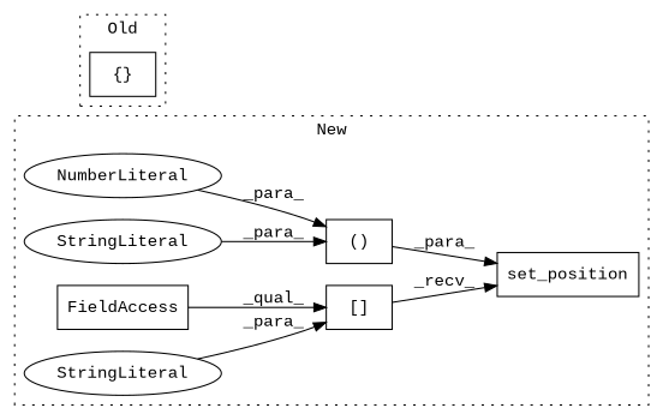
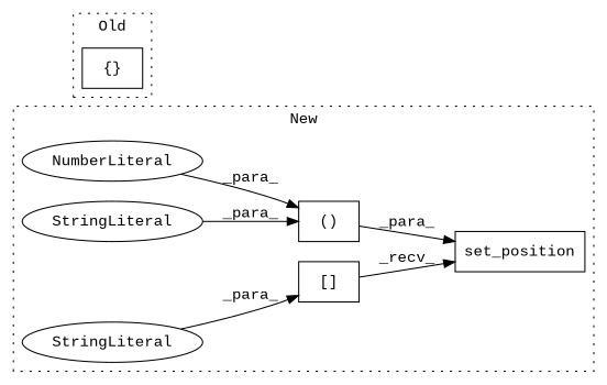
  digraph {
    rankdir=LR
    fontname="Liberation Mono"
    node [a=45 l=9 s=1858 shape=box fontname="Liberation Mono"]
    edge [fontname="Liberation Mono"]
    n1 [a=32 l="20,2" label=set_position s="1838,1882"]
    n2 [a=106 l=24 label="()"]
    n3 [a=34 l=2 label=NumberLiteral s=1880 shape=ellipse]
    n4 [a=2 l="10,1" label="[]" s="1820,1836"]
    n5 [l=6 label=StringLiteral s=1830 shape=ellipse]
    n6 [label=StringLiteral shape=ellipse]
-   n7 [a=22 label=FieldAccess s=1820]
    n8 [a=4 l="1,1" label="{}" s="644,652"]
    subgraph cluster_1 {
      label=New
      style=dotted
      n1
      n2
      n3
      n4
      n5
      n6
-     n7
    }
    subgraph cluster_2 {
      label=Old
      style=dotted
      n8
    }
    n2 -> n1 [label=_para_]
    n3 -> n2 [label=_para_]
    n4 -> n1 [label=_recv_]
    n5 -> n4 [label=_para_]
    n6 -> n2 [label=_para_]
-   n7 -> n4 [label=_qual_]
  }
